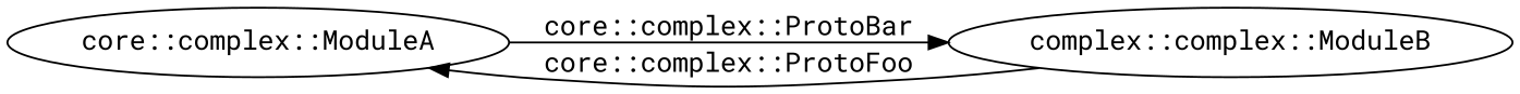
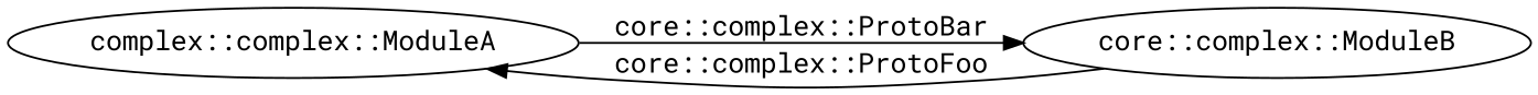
  digraph {
    rankdir=LR
    fontname="Roboto Mono"
    node [fontname="Roboto Mono"]
    edge [fontname="Roboto Mono"]
-   n1 [label="core::complex::ModuleA"]
-   n2 [label="complex::complex::ModuleB"]
+   n1 [label="complex::complex::ModuleA"]
+   n2 [label="core::complex::ModuleB"]
    n1 -> n2 [label="core::complex::ProtoBar"]
    n2 -> n1 [label="core::complex::ProtoFoo"]
  }
